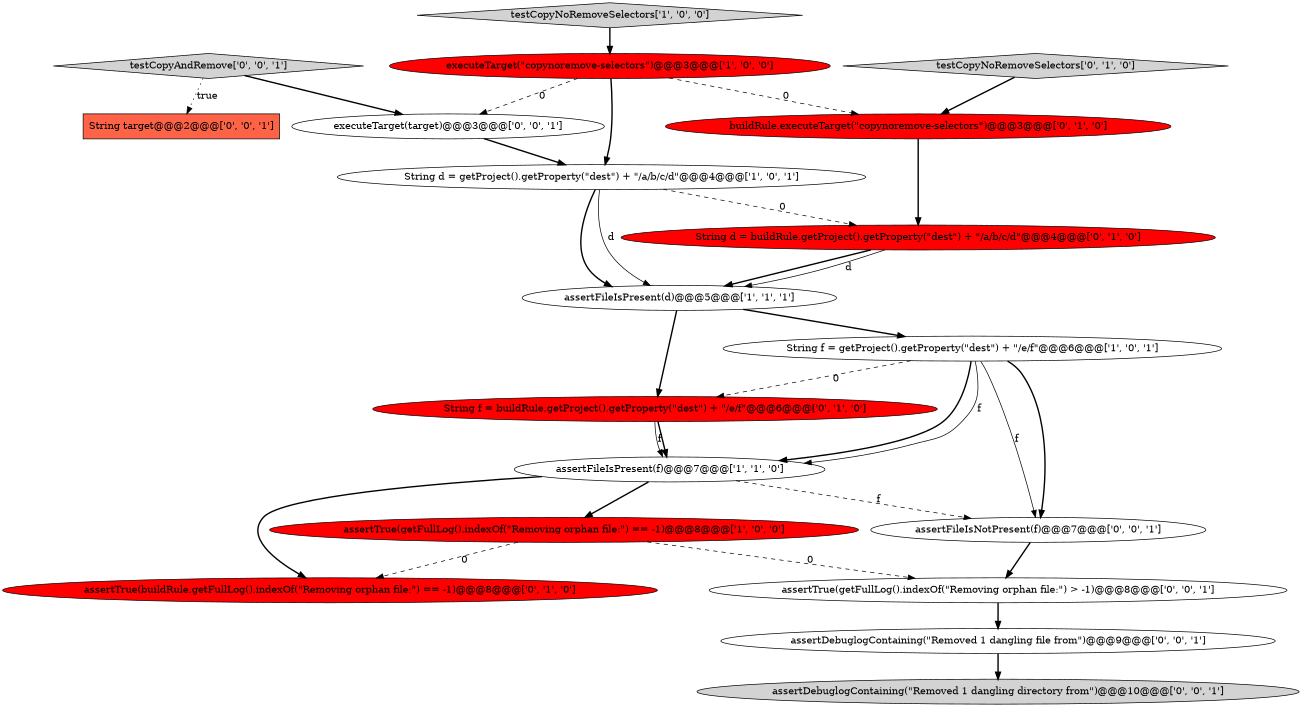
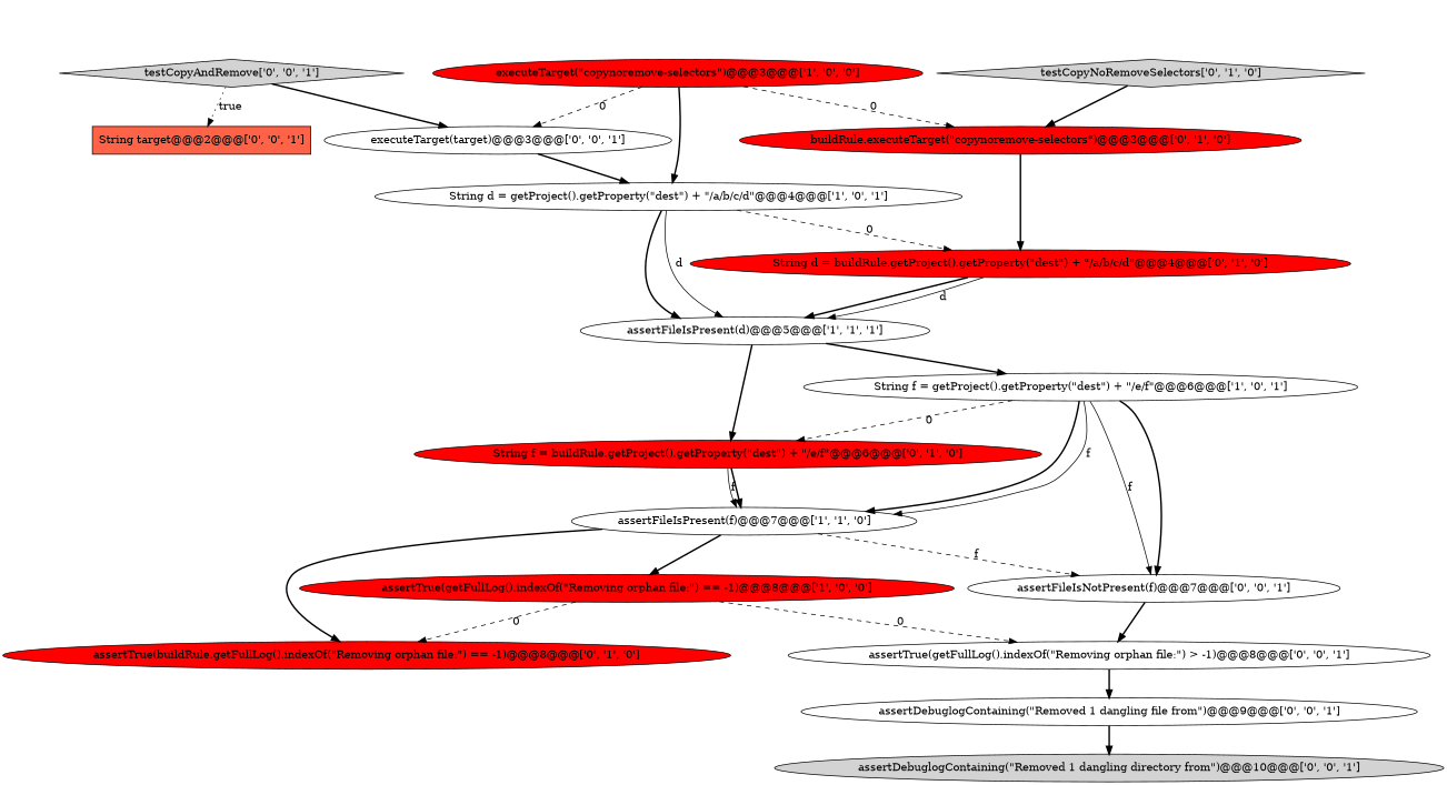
  digraph {
    node [fillcolor=white shape=ellipse style=filled]
    edge [style=bold]
    n1 [label="assertTrue(getFullLog().indexOf(\"Removing orphan file:\") > -1)@@@8@@@['0', '0', '1']"]
    n2 [label="assertDebuglogContaining(\"Removed 1 dangling file from\")@@@9@@@['0', '0', '1']"]
    n3 [fillcolor=lightgray label="assertDebuglogContaining(\"Removed 1 dangling directory from\")@@@10@@@['0', '0', '1']"]
    n4 [fillcolor=red label="String f = buildRule.getProject().getProperty(\"dest\") + \"/e/f\"@@@6@@@['0', '1', '0']"]
    n5 [label="assertFileIsPresent(f)@@@7@@@['1', '1', '0']"]
    n6 [fillcolor=red label="assertTrue(buildRule.getFullLog().indexOf(\"Removing orphan file:\") == -1)@@@8@@@['0', '1', '0']"]
    n7 [fillcolor=red label="assertTrue(getFullLog().indexOf(\"Removing orphan file:\") == -1)@@@8@@@['1', '0', '0']"]
    n8 [label="assertFileIsNotPresent(f)@@@7@@@['0', '0', '1']"]
    n9 [fillcolor=red label="buildRule.executeTarget(\"copynoremove-selectors\")@@@3@@@['0', '1', '0']"]
    n10 [fillcolor=red label="String d = buildRule.getProject().getProperty(\"dest\") + \"/a/b/c/d\"@@@4@@@['0', '1', '0']"]
    n11 [label="assertFileIsPresent(d)@@@5@@@['1', '1', '1']"]
    n12 [fillcolor=tomato label="String target@@@2@@@['0', '0', '1']" shape=box]
    n13 [label="executeTarget(target)@@@3@@@['0', '0', '1']"]
    n14 [label="String d = getProject().getProperty(\"dest\") + \"/a/b/c/d\"@@@4@@@['1', '0', '1']"]
    n15 [fillcolor=lightgray label="testCopyAndRemove['0', '0', '1']" shape=diamond]
    n16 [fillcolor=red label="executeTarget(\"copynoremove-selectors\")@@@3@@@['1', '0', '0']"]
    n17 [label="String f = getProject().getProperty(\"dest\") + \"/e/f\"@@@6@@@['1', '0', '1']"]
-   n18 [fillcolor=lightgray label="testCopyNoRemoveSelectors['1', '0', '0']" shape=diamond]
    n19 [fillcolor=lightgray label="testCopyNoRemoveSelectors['0', '1', '0']" shape=diamond]
    n1 -> n2
    n2 -> n3
    n4 -> n5 [label=f style=solid]
    n4 -> n5
    n5 -> n6
    n5 -> n7
    n5 -> n8 [label=f style=dashed]
    n7 -> n1 [label=0 style=dashed]
    n7 -> n6 [label=0 style=dashed]
    n8 -> n1
    n9 -> n10
    n10 -> n11
    n10 -> n11 [label=d style=solid]
    n11 -> n4
    n11 -> n17
    n13 -> n14
    n14 -> n10 [label=0 style=dashed]
    n14 -> n11
    n14 -> n11 [label=d style=solid]
    n15 -> n12 [label=true style=dotted]
    n15 -> n13
    n16 -> n9 [label=0 style=dashed]
    n16 -> n13 [label=0 style=dashed]
    n16 -> n14
    n17 -> n4 [label=0 style=dashed]
    n17 -> n5
    n17 -> n5 [label=f style=solid]
    n17 -> n8
    n17 -> n8 [label=f style=solid]
-   n18 -> n16
    n19 -> n9
  }
